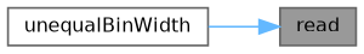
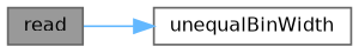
  digraph {
    rankdir=RL
    node [fontname=Helvetica fontsize=10 shape=box style=filled]
    n1 [color=gray40 fillcolor=grey60 fontcolor=black height=0.2 label=read width=0.4]
    n2 [color=grey40 fillcolor=white height=0.2 label=unequalBinWidth width=0.4]
-   n1 -> n2 [color=steelblue1 dir=back fontname=Helvetica fontsize=10 labelfontname=Helvetica labelfontsize=10 style=solid]
+   n2 -> n1 [color=steelblue1 dir=back fontname=Helvetica fontsize=10 labelfontname=Helvetica labelfontsize=10 style=solid]
  }
